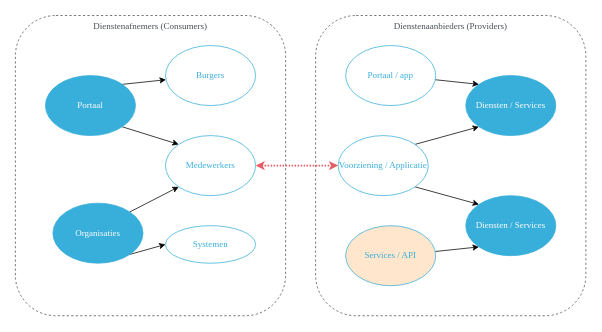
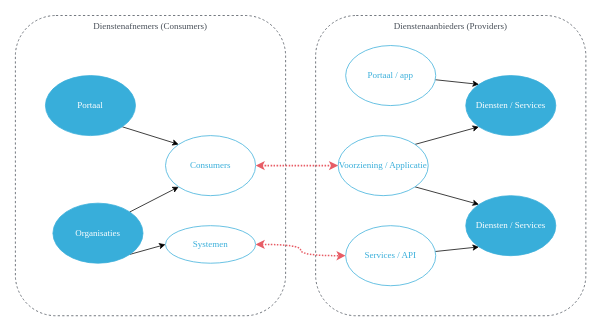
  <mxCell id="0" />
  <mxCell id="1" parent="0" />
  <mxCell id="2" value="&lt;font style=&quot;vertical-align: inherit&quot;&gt;&lt;font style=&quot;vertical-align: inherit&quot;&gt;&lt;font style=&quot;vertical-align: inherit&quot;&gt;&lt;font style=&quot;vertical-align: inherit&quot;&gt;Dienstenaanbieders (Providers)&lt;br&gt;&lt;/font&gt;&lt;/font&gt;&lt;/font&gt;&lt;/font&gt;" style="rounded=1;whiteSpace=wrap;html=1;fillColor=none;verticalAlign=top;fontFamily=source sans pro;fontColor=#474E57;strokeColor=#474e57;dashed=1;" parent="1" vertex="1"><mxGeometry x="420" y="20" width="360" height="400" as="geometry" /></mxCell>
  <mxCell id="3" value="&lt;font style=&quot;vertical-align: inherit&quot;&gt;&lt;font style=&quot;vertical-align: inherit&quot;&gt;&lt;font style=&quot;vertical-align: inherit&quot;&gt;&lt;font style=&quot;vertical-align: inherit&quot;&gt;Dienstenafnemers (Consumers)&lt;br&gt;&lt;/font&gt;&lt;/font&gt;&lt;/font&gt;&lt;/font&gt;" style="rounded=1;whiteSpace=wrap;html=1;fillColor=none;verticalAlign=top;fontFamily=source sans pro;fontColor=#474E57;strokeColor=#474e57;dashed=1;" parent="1" vertex="1"><mxGeometry x="20" y="20" width="360" height="400" as="geometry" /></mxCell>
- <mxCell id="4" style="rounded=0;orthogonalLoop=1;jettySize=auto;html=1;exitX=1;exitY=0;exitDx=0;exitDy=0;" parent="1" source="6" target="12" edge="1"><mxGeometry relative="1" as="geometry" /></mxCell>
  <mxCell id="5" style="rounded=0;orthogonalLoop=1;jettySize=auto;html=1;entryX=0;entryY=0;entryDx=0;entryDy=0;exitX=1;exitY=1;exitDx=0;exitDy=0;" parent="1" source="6" target="11" edge="1"><mxGeometry relative="1" as="geometry" /></mxCell>
  <mxCell id="6" value="Portaal" style="ellipse;whiteSpace=wrap;html=1;rounded=1;fontFamily=source sans pro;fontColor=#FFFFFF;strokeColor=#38AEDA;fillColor=#38AEDA;" parent="1" vertex="1"><mxGeometry x="60" y="100" width="120" height="80" as="geometry" /></mxCell>
  <mxCell id="7" style="rounded=0;orthogonalLoop=1;jettySize=auto;html=1;entryX=0;entryY=1;entryDx=0;entryDy=0;exitX=1;exitY=0;exitDx=0;exitDy=0;" parent="1" source="9" target="11" edge="1"><mxGeometry relative="1" as="geometry" /></mxCell>
  <mxCell id="8" style="rounded=0;orthogonalLoop=1;jettySize=auto;html=1;entryX=0;entryY=0.5;entryDx=0;entryDy=0;exitX=1;exitY=1;exitDx=0;exitDy=0;" parent="1" source="9" target="14" edge="1"><mxGeometry relative="1" as="geometry" /></mxCell>
  <mxCell id="9" value="Organisaties" style="ellipse;whiteSpace=wrap;html=1;rounded=1;fontFamily=source sans pro;fontColor=#FFFFFF;strokeColor=#38AEDA;fillColor=#38AEDA;" parent="1" vertex="1"><mxGeometry x="70" y="270" width="120" height="80" as="geometry" /></mxCell>
  <mxCell id="10" style="edgeStyle=orthogonalEdgeStyle;curved=1;rounded=0;orthogonalLoop=1;jettySize=auto;html=1;dashed=1;dashPattern=1 1;startArrow=classic;startFill=1;strokeColor=#E75D66;strokeWidth=2;" parent="1" source="11" target="19" edge="1"><mxGeometry relative="1" as="geometry" /></mxCell>
- <mxCell id="11" value="Medewerkers" style="ellipse;whiteSpace=wrap;html=1;rounded=1;fontFamily=source sans pro;fontColor=#38AEDA;strokeColor=#38AEDA;" parent="1" vertex="1"><mxGeometry x="220" y="180" width="120" height="80" as="geometry" /></mxCell>
- <mxCell id="12" value="Burgers" style="ellipse;whiteSpace=wrap;html=1;rounded=1;fontFamily=source sans pro;fontColor=#38AEDA;strokeColor=#38AEDA;" parent="1" vertex="1"><mxGeometry x="220" y="60" width="120" height="80" as="geometry" /></mxCell>
+ <mxCell id="11" value="Consumers" style="ellipse;whiteSpace=wrap;html=1;rounded=1;fontFamily=source sans pro;fontColor=#38AEDA;strokeColor=#38AEDA;" parent="1" vertex="1"><mxGeometry x="220" y="180" width="120" height="80" as="geometry" /></mxCell>
+ <mxCell id="13" style="edgeStyle=orthogonalEdgeStyle;curved=1;rounded=0;orthogonalLoop=1;jettySize=auto;html=1;entryX=0;entryY=0.5;entryDx=0;entryDy=0;dashed=1;dashPattern=1 1;startArrow=classic;startFill=1;strokeColor=#E75D66;strokeWidth=2;" parent="1" source="14" target="16" edge="1"><mxGeometry relative="1" as="geometry" /></mxCell>
  <mxCell id="14" value="Systemen" style="ellipse;whiteSpace=wrap;html=1;rounded=1;fontFamily=source sans pro;fontColor=#38AEDA;strokeColor=#38AEDA;" parent="1" vertex="1"><mxGeometry x="220" y="300" width="120" height="50" as="geometry" /></mxCell>
  <mxCell id="15" style="rounded=0;orthogonalLoop=1;jettySize=auto;html=1;entryX=0;entryY=1;entryDx=0;entryDy=0;" parent="1" source="16" target="22" edge="1"><mxGeometry relative="1" as="geometry" /></mxCell>
- <mxCell id="16" value="Services / API" style="ellipse;whiteSpace=wrap;html=1;rounded=1;fontFamily=source sans pro;fontColor=#38AEDA;strokeColor=#38AEDA;fillColor=#ffe6cc;" parent="1" vertex="1"><mxGeometry x="460" y="300" width="120" height="80" as="geometry" /></mxCell>
+ <mxCell id="16" value="Services / API" style="ellipse;whiteSpace=wrap;html=1;rounded=1;fontFamily=source sans pro;fontColor=#38AEDA;strokeColor=#38AEDA;" parent="1" vertex="1"><mxGeometry x="460" y="300" width="120" height="80" as="geometry" /></mxCell>
  <mxCell id="17" style="rounded=0;orthogonalLoop=1;jettySize=auto;html=1;entryX=0;entryY=1;entryDx=0;entryDy=0;exitX=1;exitY=0;exitDx=0;exitDy=0;" parent="1" source="19" target="23" edge="1"><mxGeometry relative="1" as="geometry" /></mxCell>
  <mxCell id="18" style="rounded=0;orthogonalLoop=1;jettySize=auto;html=1;entryX=0;entryY=0;entryDx=0;entryDy=0;exitX=1;exitY=1;exitDx=0;exitDy=0;" parent="1" source="19" target="22" edge="1"><mxGeometry relative="1" as="geometry" /></mxCell>
  <mxCell id="19" value="Voorziening / Applicatie&lt;br&gt;" style="ellipse;whiteSpace=wrap;html=1;rounded=1;fontFamily=source sans pro;fontColor=#38AEDA;strokeColor=#38AEDA;" parent="1" vertex="1"><mxGeometry x="450" y="180" width="120" height="80" as="geometry" /></mxCell>
  <mxCell id="20" style="rounded=0;orthogonalLoop=1;jettySize=auto;html=1;entryX=0;entryY=0;entryDx=0;entryDy=0;" parent="1" source="21" target="23" edge="1"><mxGeometry relative="1" as="geometry" /></mxCell>
  <mxCell id="21" value="Portaal / app" style="ellipse;whiteSpace=wrap;html=1;rounded=1;fontFamily=source sans pro;fontColor=#38AEDA;strokeColor=#38AEDA;" parent="1" vertex="1"><mxGeometry x="460" y="60" width="120" height="80" as="geometry" /></mxCell>
  <mxCell id="22" value="Diensten / Services" style="ellipse;whiteSpace=wrap;html=1;rounded=1;fontFamily=source sans pro;fontColor=#FFFFFF;strokeColor=#38AEDA;fillColor=#38AEDA;" parent="1" vertex="1"><mxGeometry x="620" y="260" width="120" height="80" as="geometry" /></mxCell>
  <mxCell id="23" value="Diensten / Services" style="ellipse;whiteSpace=wrap;html=1;rounded=1;fontFamily=source sans pro;fontColor=#FFFFFF;strokeColor=#38AEDA;fillColor=#38AEDA;" parent="1" vertex="1"><mxGeometry x="620" y="100" width="120" height="80" as="geometry" /></mxCell>
